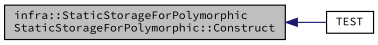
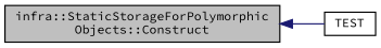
  digraph {
    rankdir=LR
    fontname="Source Code Pro"
    node [color=black fontname="Source Code Pro" fontsize=10 shape=record style=filled]
-   n1 [fillcolor=grey75 fontcolor=black height=0.2 label="infra::StaticStorageForPolymorphic\lStaticStorageForPolymorphic::Construct" width=0.4]
+   n1 [fillcolor=grey75 fontcolor=black height=0.2 label="infra::StaticStorageForPolymorphic\lObjects::Construct" width=0.4]
    n2 [fillcolor=white height=0.2 label=TEST width=0.4]
    n1 -> n2 [color=midnightblue dir=back fontname="Source Code Pro" fontsize=10 labelfontname=Helvetica labelfontsize=10 style=solid]
  }
